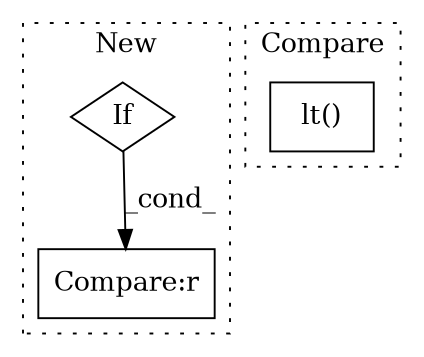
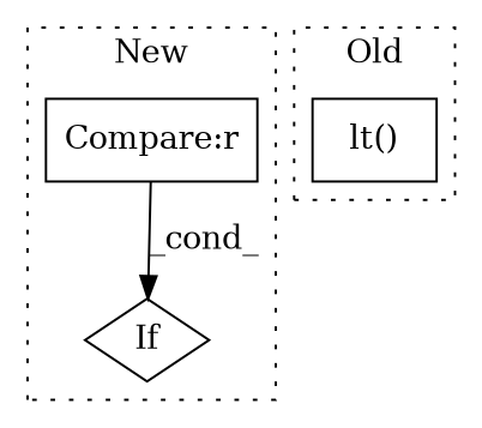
  digraph {
    node [shape=box]
    n1 [a=96 l=3 label=If s=3843 shape=diamond]
    n2 [a=40 l=19 label="Compare:r" s=3846]
    n3 [a=75 l="9,1" label="lt()" s="3822,3886"]
    subgraph cluster_1 {
      label=New
      style=dotted
      n1
      n2
    }
    subgraph cluster_2 {
-     label=Compare
+     label=Old
      style=dotted
      n3
    }
-   n1 -> n2 [label=_cond_]
+   n2 -> n1 [label=_cond_]
  }
